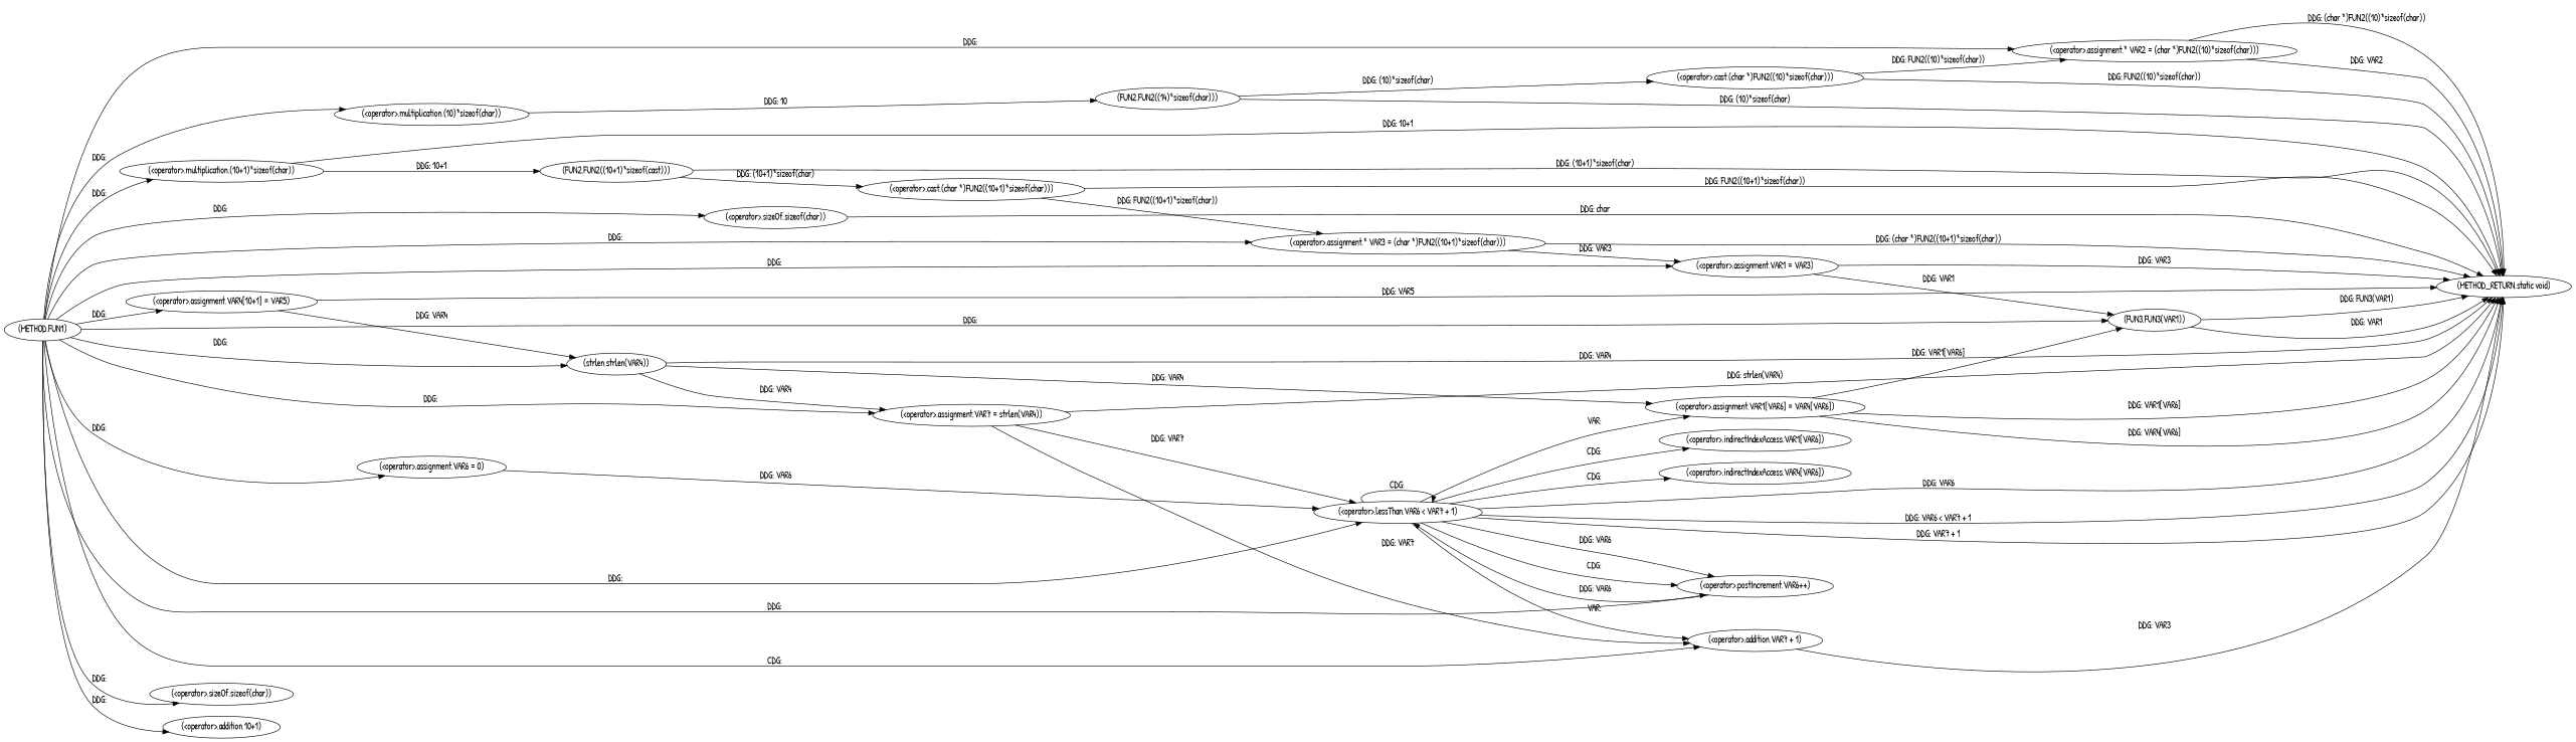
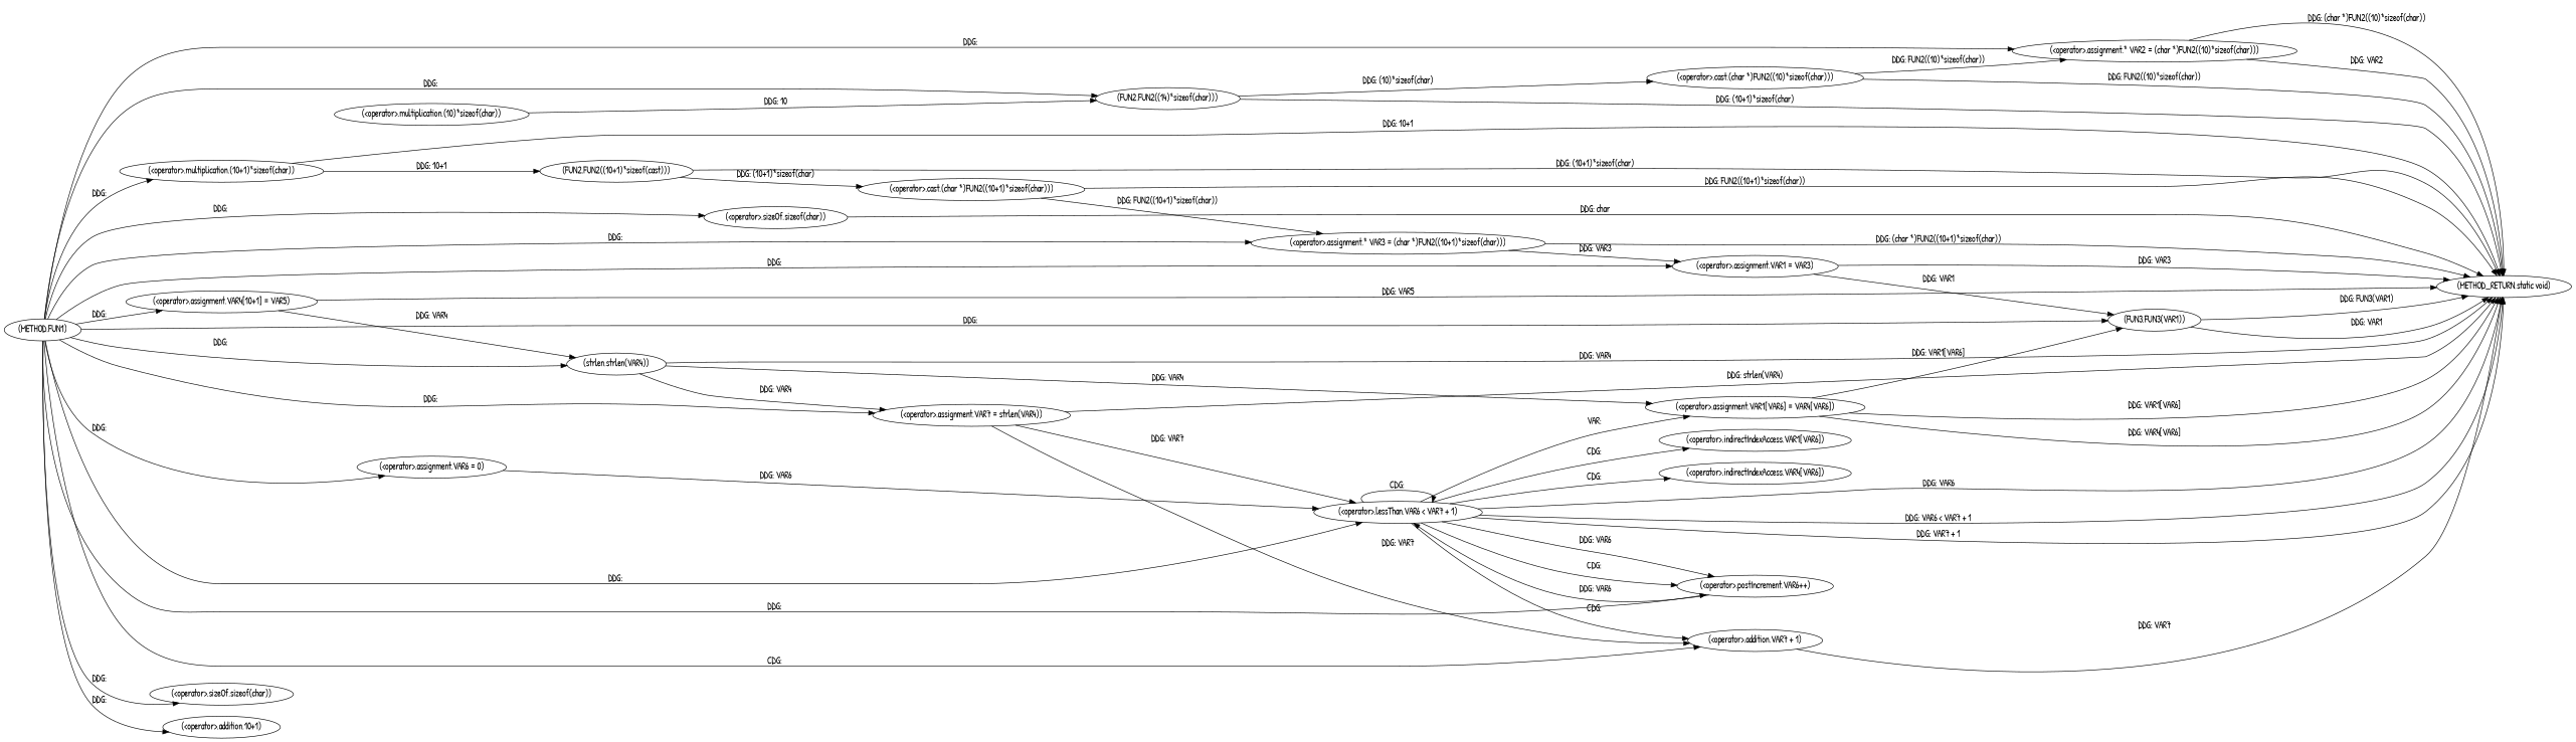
  digraph {
    fontname="Patrick Hand"
    rankdir=LR
    node [fontname="Patrick Hand"]
    edge [fontname="Patrick Hand"]
    n1 [label="(METHOD,FUN1)"]
    n2 [label="(<operator>.assignment,* VAR2 = (char *)FUN2((10)*sizeof(char)))"]
    n3 [label="(<operator>.multiplication,(10)*sizeof(char))"]
    n4 [label="(<operator>.sizeOf,sizeof(char))"]
    n5 [label="(<operator>.assignment,* VAR3 = (char *)FUN2((10+1)*sizeof(char)))"]
    n6 [label="(<operator>.multiplication,(10+1)*sizeof(char))"]
    n7 [label="(<operator>.addition,10+1)"]
    n8 [label="(<operator>.sizeOf,sizeof(char))"]
    n9 [label="(<operator>.assignment,VAR1 = VAR3)"]
    n10 [label="(<operator>.assignment,VAR4[10+1] = VAR5)"]
    n11 [label="(<operator>.assignment,VAR7 = strlen(VAR4))"]
    n12 [label="(strlen,strlen(VAR4))"]
    n13 [label="(<operator>.assignment,VAR6 = 0)"]
    n14 [label="(<operator>.lessThan,VAR6 < VAR7 + 1)"]
    n15 [label="(<operator>.addition,VAR7 + 1)"]
    n16 [label="(<operator>.postIncrement,VAR6++)"]
    n17 [label="(FUN3,FUN3(VAR1))"]
    n18 [label="(METHOD_RETURN,static void)"]
    n19 [label="(FUN2,FUN2((14)*sizeof(char)))"]
    n20 [label="(FUN2,FUN2((10+1)*sizeof(cast)))"]
    n21 [label="(<operator>.assignment,VAR1[VAR6] = VAR4[VAR6])"]
    n22 [label="(<operator>.indirectIndexAccess,VAR1[VAR6])"]
    n23 [label="(<operator>.indirectIndexAccess,VAR4[VAR6])"]
    n24 [label="(<operator>.cast,(char *)FUN2((10)*sizeof(char)))"]
    n25 [label="(<operator>.cast,(char *)FUN2((10+1)*sizeof(char)))"]
    n1 -> n2 [label="DDG: "]
-   n1 -> n3 [label="DDG: "]
+   n1 -> n19 [label="DDG: "]
    n1 -> n4 [label="DDG: "]
    n1 -> n5 [label="DDG: "]
    n1 -> n6 [label="DDG: "]
    n1 -> n7 [label="DDG: "]
    n1 -> n8 [label="DDG: "]
    n1 -> n9 [label="DDG: "]
    n1 -> n10 [label="DDG: "]
    n1 -> n11 [label="DDG: "]
    n1 -> n12 [label="DDG: "]
    n1 -> n13 [label="DDG: "]
    n1 -> n14 [label="DDG: "]
    n1 -> n15 [label="CDG: "]
    n1 -> n16 [label="DDG: "]
    n1 -> n17 [label="DDG: "]
    n2 -> n18 [label="DDG: VAR2"]
    n2 -> n18 [label="DDG: (char *)FUN2((10)*sizeof(char))"]
    n3 -> n19 [label="DDG: 10"]
    n5 -> n9 [label="DDG: VAR3"]
    n5 -> n18 [label="DDG: (char *)FUN2((10+1)*sizeof(char))"]
    n6 -> n18 [label="DDG: 10+1"]
    n6 -> n20 [label="DDG: 10+1"]
    n8 -> n18 [label="DDG: char"]
    n9 -> n17 [label="DDG: VAR1"]
    n9 -> n18 [label="DDG: VAR3"]
    n10 -> n12 [label="DDG: VAR4"]
    n10 -> n18 [label="DDG: VAR5"]
    n11 -> n14 [label="DDG: VAR7"]
    n11 -> n15 [label="DDG: VAR7"]
    n11 -> n18 [label="DDG: strlen(VAR4)"]
    n12 -> n11 [label="DDG: VAR4"]
    n12 -> n18 [label="DDG: VAR4"]
    n12 -> n21 [label="DDG: VAR4"]
    n13 -> n14 [label="DDG: VAR6"]
    n14 -> n14 [label="CDG: "]
-   n14 -> n15 [label="VAR: "]
+   n14 -> n15 [label="CDG: "]
    n14 -> n16 [label="DDG: VAR6"]
    n14 -> n16 [label="CDG: "]
    n14 -> n18 [label="DDG: VAR6"]
    n14 -> n18 [label="DDG: VAR6 < VAR7 + 1"]
    n14 -> n18 [label="DDG: VAR7 + 1"]
    n14 -> n21 [label="VAR: "]
    n14 -> n22 [label="CDG: "]
    n14 -> n23 [label="CDG: "]
-   n15 -> n18 [label="DDG: VAR3"]
+   n15 -> n18 [label="DDG: VAR7"]
    n16 -> n14 [label="DDG: VAR6"]
    n17 -> n18 [label="DDG: VAR1"]
    n17 -> n18 [label="DDG: FUN3(VAR1)"]
-   n19 -> n18 [label="DDG: (10)*sizeof(char)"]
+   n19 -> n18 [label="DDG: (10+1)*sizeof(char)"]
    n19 -> n24 [label="DDG: (10)*sizeof(char)"]
    n20 -> n18 [label="DDG: (10+1)*sizeof(char)"]
    n20 -> n25 [label="DDG: (10+1)*sizeof(char)"]
    n21 -> n17 [label="DDG: VAR1[VAR6]"]
    n21 -> n18 [label="DDG: VAR1[VAR6]"]
    n21 -> n18 [label="DDG: VAR4[VAR6]"]
    n24 -> n2 [label="DDG: FUN2((10)*sizeof(char))"]
    n24 -> n18 [label="DDG: FUN2((10)*sizeof(char))"]
    n25 -> n5 [label="DDG: FUN2((10+1)*sizeof(char))"]
    n25 -> n18 [label="DDG: FUN2((10+1)*sizeof(char))"]
  }
